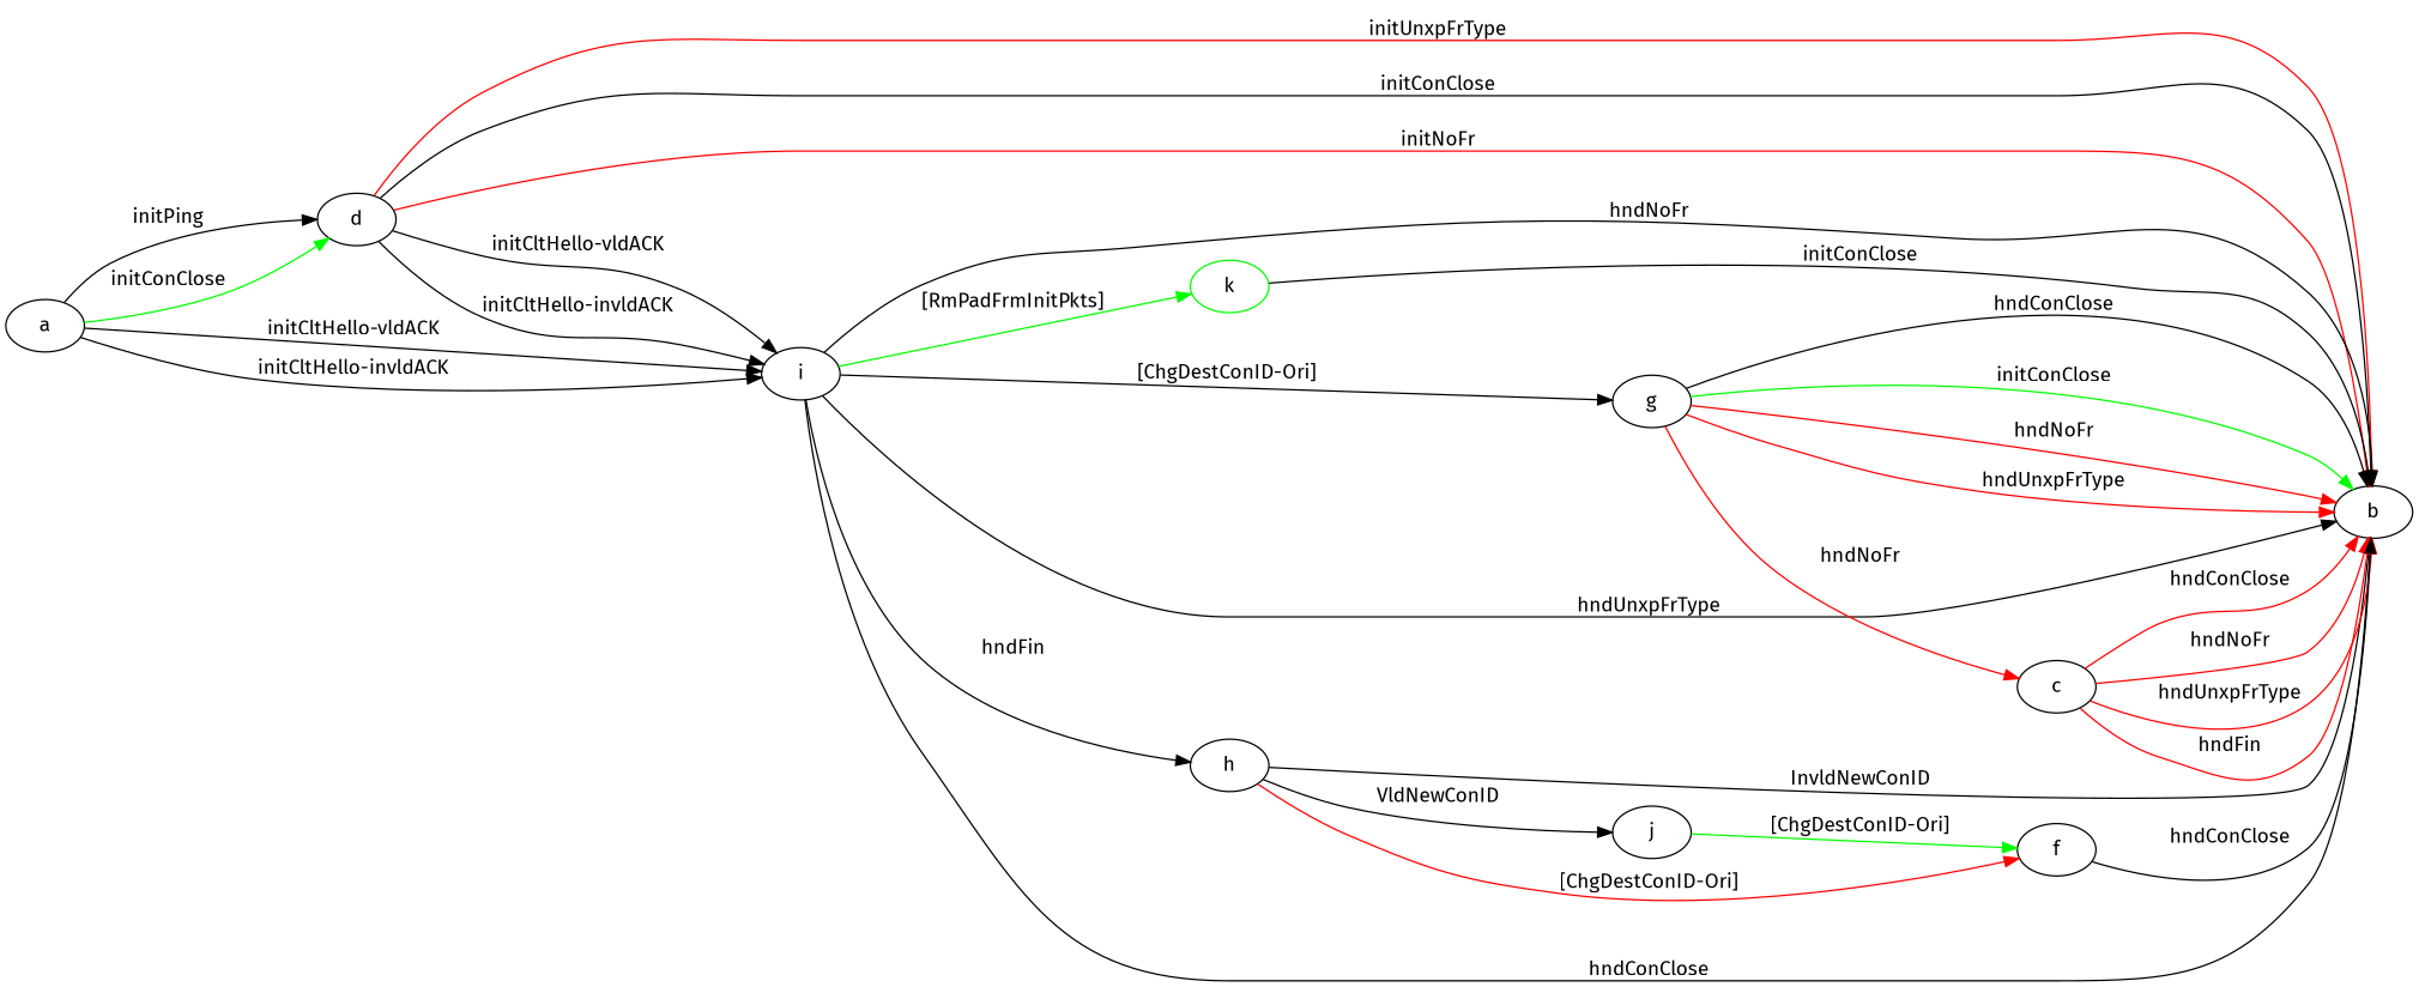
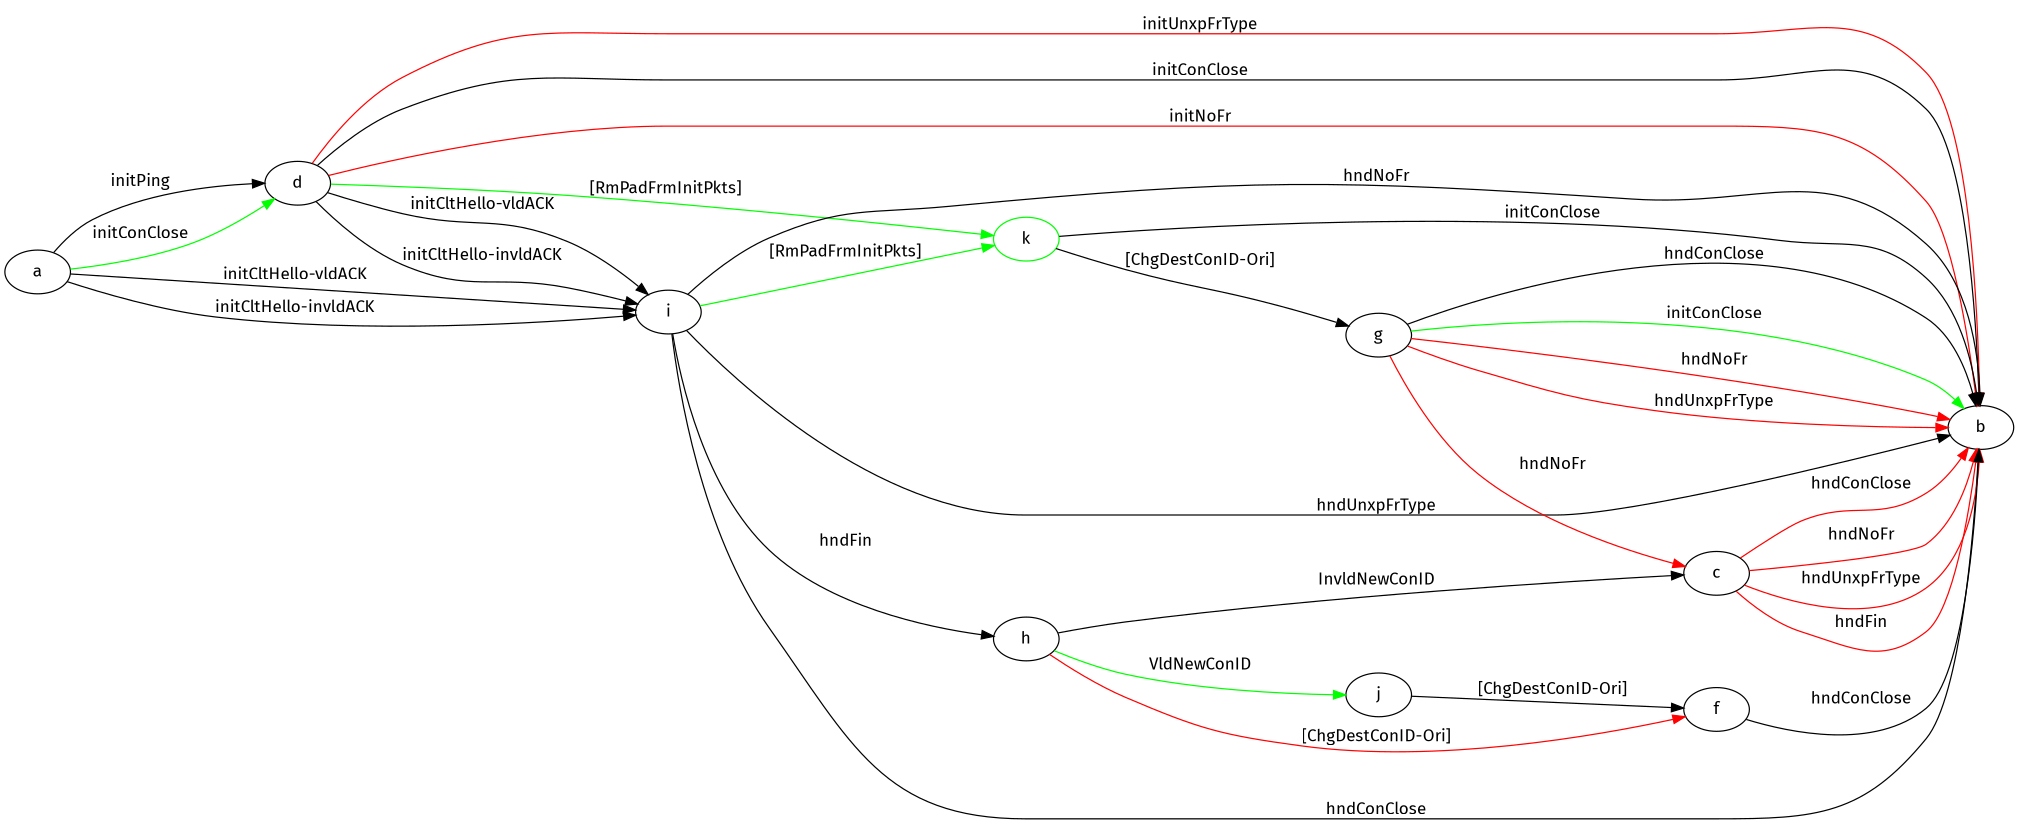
  digraph {
    fontname="Fira Sans"
    rankdir=LR
    node [fontname="Fira Sans"]
    edge [fontname="Fira Sans"]
    a
    d
    i
    b
    k [color=green]
    g
    h
    c
    f
    j
    a -> d [label="initPing "]
    a -> d [color=green label="initConClose "]
    a -> i [label="initCltHello-vldACK "]
    a -> i [label="initCltHello-invldACK "]
    d -> i [label="initCltHello-vldACK "]
    d -> i [label="initCltHello-invldACK "]
    d -> b [label="initConClose "]
    d -> b [color=red label="initNoFr "]
    d -> b [color=red label="initUnxpFrType "]
+   d -> k [color=green label="[RmPadFrmInitPkts] "]
    i -> b [label="hndConClose "]
    i -> b [label="hndNoFr "]
    i -> b [label="hndUnxpFrType "]
    i -> k [color=green label="[RmPadFrmInitPkts] "]
-   i -> g [label="[ChgDestConID-Ori] "]
+   k -> g [label="[ChgDestConID-Ori] "]
    i -> h [label="hndFin "]
    k -> b [color=black label="initConClose "]
    g -> b [label="hndConClose "]
    g -> b [color=green label="initConClose "]
    g -> b [color=red label="hndNoFr "]
    g -> b [color=red label="hndUnxpFrType "]
    g -> c [color=red label="hndNoFr "]
-   h -> b [label="InvldNewConID "]
+   h -> c [label="InvldNewConID "]
    h -> f [color=red label="[ChgDestConID-Ori] "]
-   h -> j [label="VldNewConID "]
+   h -> j [label="VldNewConID " color=green]
    c -> b [color=red label="hndFin "]
    c -> b [color=red label="hndConClose "]
    c -> b [color=red label="hndNoFr "]
    c -> b [color=red label="hndUnxpFrType "]
    f -> b [label="hndConClose "]
-   j -> f [label="[ChgDestConID-Ori] " color=green]
+   j -> f [label="[ChgDestConID-Ori] "]
  }
